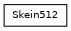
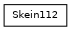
  digraph {
    rankdir=LR
-   n1 [color=black fillcolor=white fontname=Helvetica fontsize=10 height=0.2 label=Skein512 shape=record style=filled width=0.4]
+   n1 [color=black fillcolor=white fontname=Helvetica fontsize=10 height=0.2 label=Skein112 shape=record style=filled width=0.4]
  }
